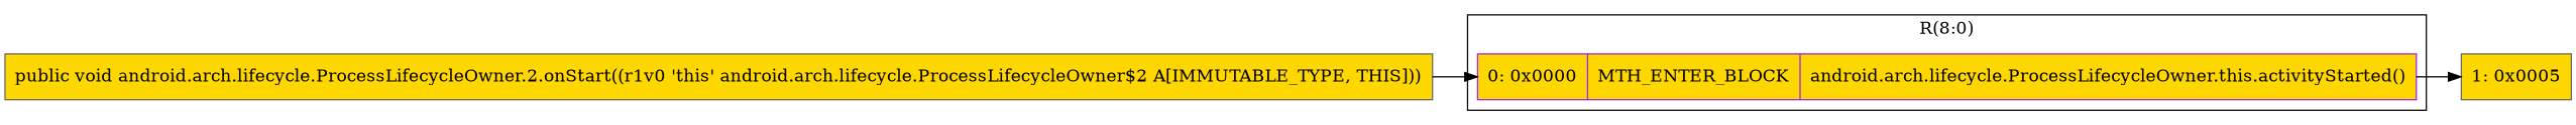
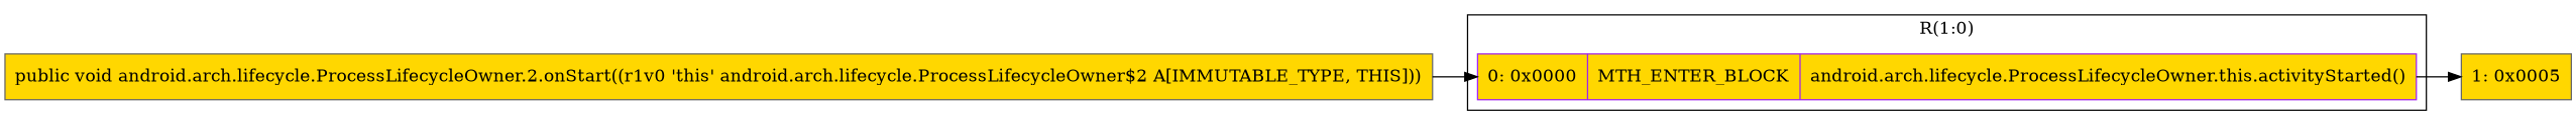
  digraph {
    rankdir=LR
    node [color=gray40 shape=record style=filled fillcolor=gold]
    n1 [color=purple label="{0\:\ 0x0000|MTH_ENTER_BLOCK\l|android.arch.lifecycle.ProcessLifecycleOwner.this.activityStarted()\l}"]
    n2 [label="{1\:\ 0x0005}"]
    n3 [label="{public void android.arch.lifecycle.ProcessLifecycleOwner.2.onStart((r1v0 'this' android.arch.lifecycle.ProcessLifecycleOwner$2 A[IMMUTABLE_TYPE, THIS])) }"]
    subgraph cluster_1 {
-     label="R(8:0)"
+     label="R(1:0)"
      n1
    }
    n1 -> n2
    n3 -> n1
  }
